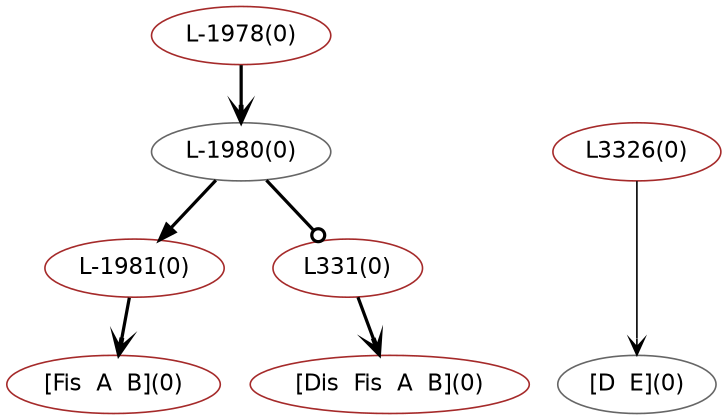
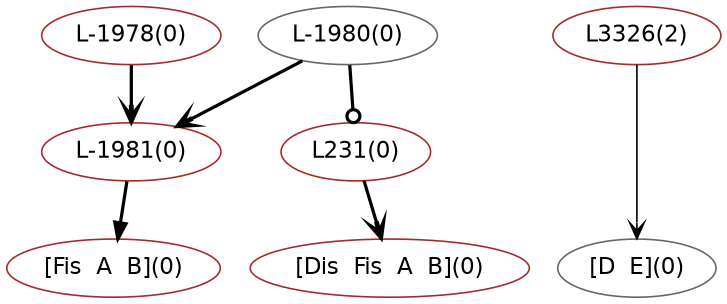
  digraph {
    fontname="DejaVu Sans"
    node [color=brown fontname="DejaVu Sans"]
    edge [arrowhead=vee fontname="DejaVu Sans" style=bold]
    "L-1978(0)"
-   "L3326(0)"
+   "L3326(0)" [label="L3326(2)"]
    "L-1980(0)" [color=gray40]
    "L-1981(0)"
-   "L331(0)"
+   "L331(0)" [label="L231(0)"]
    "[D  E](0)" [color=gray40]
    "[Fis  A  B](0)"
    "[Dis  Fis  A  B](0)"
    subgraph sub_1 {
      rank=min
      "L-1978(0)"
    }
    subgraph sub_2 {
      rank=same
      "L3326(0)"
      "L-1980(0)"
    }
    subgraph sub_3 {
      rank=same
      "L-1981(0)"
      "L331(0)"
    }
    subgraph sub_4 {
      rank=max
      "[D  E](0)"
      "[Fis  A  B](0)"
      "[Dis  Fis  A  B](0)"
    }
-   "L-1978(0)" -> "L-1980(0)"
+   "L-1978(0)" -> "L-1981(0)"
    "L3326(0)" -> "[D  E](0)" [style=solid]
-   "L-1980(0)" -> "L-1981(0)" [arrowhead=normal]
+   "L-1980(0)" -> "L-1981(0)"
    "L-1980(0)" -> "L331(0)" [arrowhead=odot]
-   "L-1981(0)" -> "[Fis  A  B](0)"
+   "L-1981(0)" -> "[Fis  A  B](0)" [arrowhead=normal]
    "L331(0)" -> "[Dis  Fis  A  B](0)"
  }
